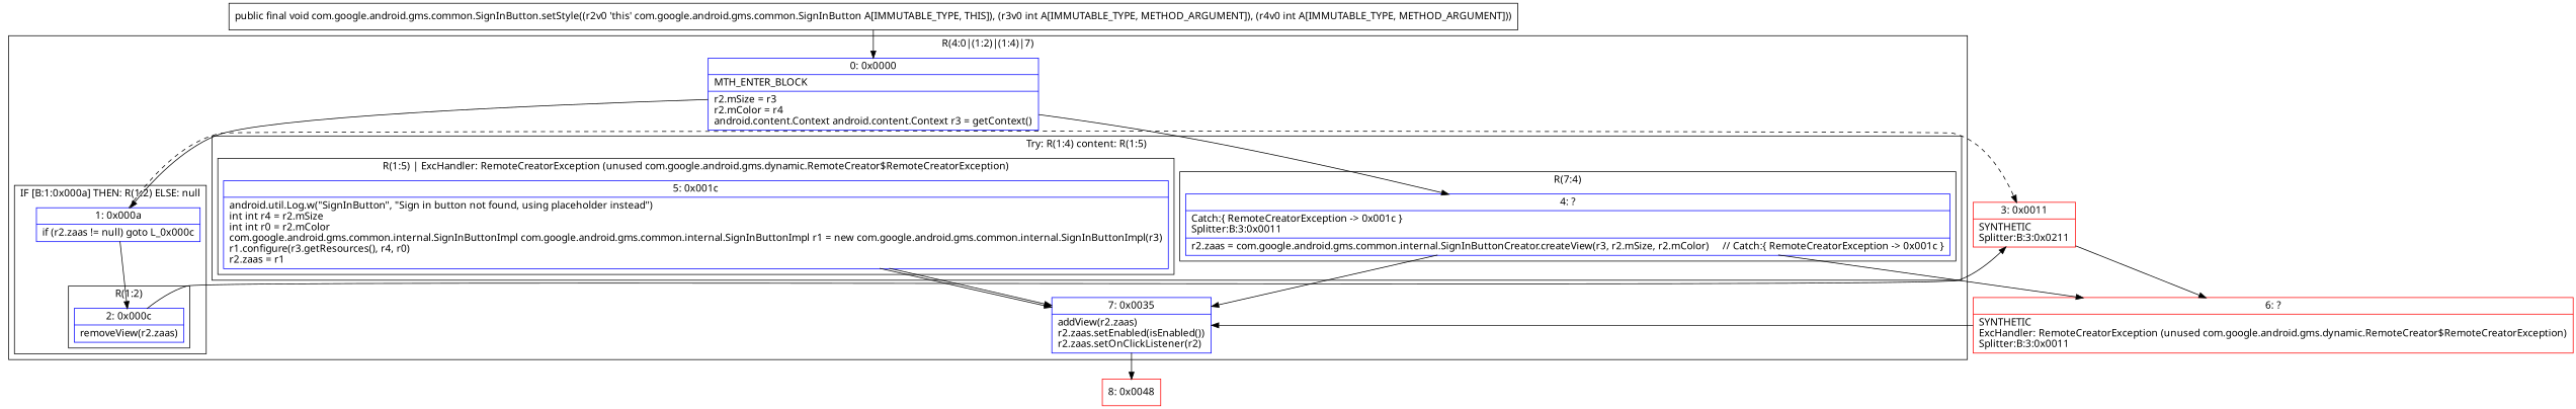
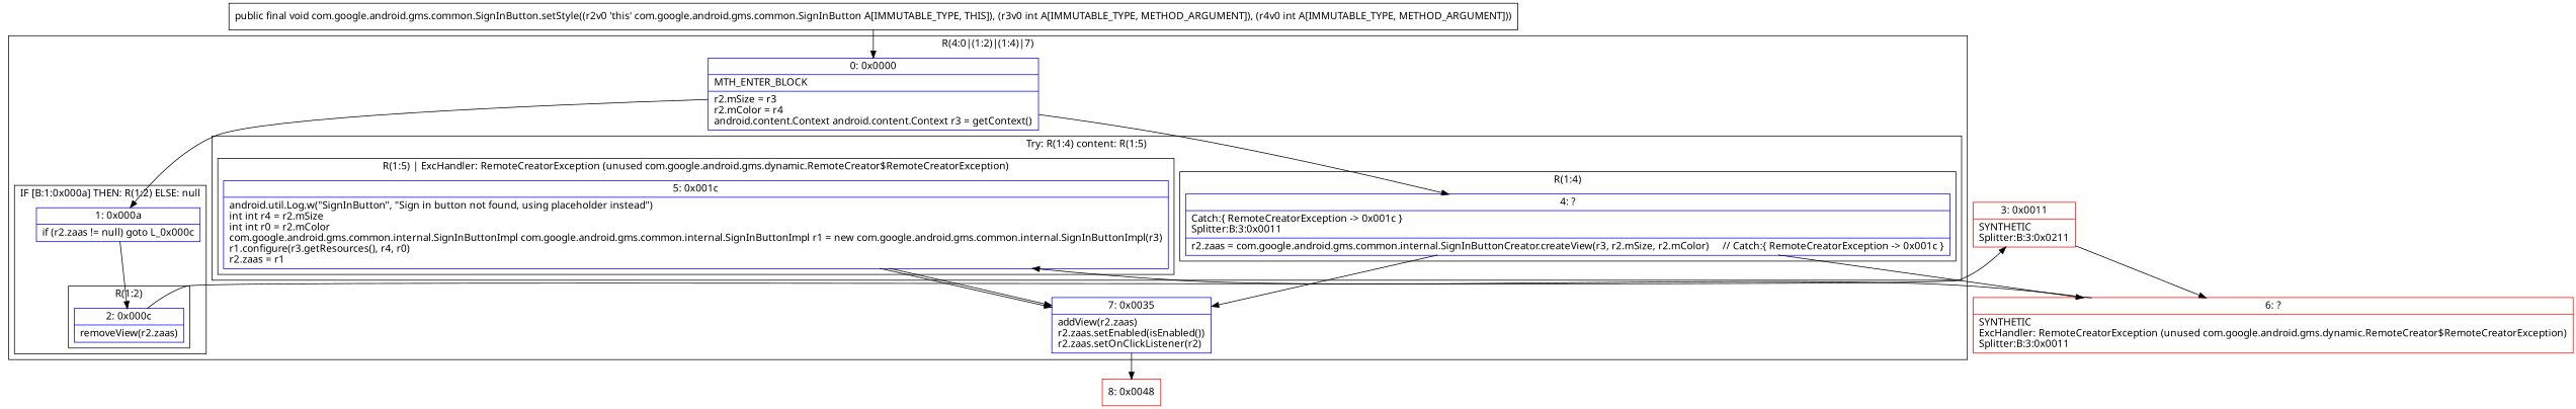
  digraph {
    fontname="Noto Sans"
    node [color=blue fontname="Noto Sans" shape=record]
    edge [fontname="Noto Sans"]
    n1 [label="{2\:\ 0x000c|removeView(r2.zaas)\l}"]
    n2 [label="{1\:\ 0x000a|if (r2.zaas != null) goto L_0x000c\l}"]
    n3 [label="{4\:\ ?|Catch:\{ RemoteCreatorException \-\> 0x001c \}\lSplitter:B:3:0x0011\l|r2.zaas = com.google.android.gms.common.internal.SignInButtonCreator.createView(r3, r2.mSize, r2.mColor)     \/\/ Catch:\{ RemoteCreatorException \-\> 0x001c \}\l}"]
    n4 [label="{5\:\ 0x001c|android.util.Log.w(\"SignInButton\", \"Sign in button not found, using placeholder instead\")\lint int r4 = r2.mSize\lint int r0 = r2.mColor\lcom.google.android.gms.common.internal.SignInButtonImpl com.google.android.gms.common.internal.SignInButtonImpl r1 = new com.google.android.gms.common.internal.SignInButtonImpl(r3)\lr1.configure(r3.getResources(), r4, r0)\lr2.zaas = r1\l}"]
    n5 [label="{0\:\ 0x0000|MTH_ENTER_BLOCK\l|r2.mSize = r3\lr2.mColor = r4\landroid.content.Context android.content.Context r3 = getContext()\l}"]
    n6 [label="{7\:\ 0x0035|addView(r2.zaas)\lr2.zaas.setEnabled(isEnabled())\lr2.zaas.setOnClickListener(r2)\l}"]
    n7 [color=red label="{3\:\ 0x0011|SYNTHETIC\lSplitter:B:3:0x0211\l}"]
    n8 [color=red label="{6\:\ ?|SYNTHETIC\lExcHandler: RemoteCreatorException (unused com.google.android.gms.dynamic.RemoteCreator$RemoteCreatorException)\lSplitter:B:3:0x0011\l}"]
    n9 [color=red label="{8\:\ 0x0048}"]
    n10 [label="{public final void com.google.android.gms.common.SignInButton.setStyle((r2v0 'this' com.google.android.gms.common.SignInButton A[IMMUTABLE_TYPE, THIS]), (r3v0 int A[IMMUTABLE_TYPE, METHOD_ARGUMENT]), (r4v0 int A[IMMUTABLE_TYPE, METHOD_ARGUMENT])) }" color=""]
    subgraph cluster_1 {
      label="R(4:0|(1:2)|(1:4)|7)"
      n5
      n6
      subgraph cluster_2 {
        label="IF [B:1:0x000a] THEN: R(1:2) ELSE: null"
        n2
        subgraph cluster_3 {
          label="R(1:2)"
          n1
        }
      }
      subgraph cluster_4 {
        label="Try: R(1:4) content: R(1:5)"
        subgraph cluster_5 {
-         label="R(7:4)"
+         label="R(1:4)"
          n3
        }
        subgraph cluster_6 {
          label="R(1:5) | ExcHandler: RemoteCreatorException (unused com.google.android.gms.dynamic.RemoteCreator$RemoteCreatorException)\l"
          n4
        }
      }
    }
    subgraph cluster_7 {
      label="R(1:5) | ExcHandler: RemoteCreatorException (unused com.google.android.gms.dynamic.RemoteCreator$RemoteCreatorException)\l"
    }
    n1 -> n7
    n2 -> n1
-   n2 -> n7 [style=dashed]
    n3 -> n6
    n3 -> n8
    n4 -> n6
    n4 -> n6
    n5 -> n2
    n5 -> n3
    n6 -> n9
    n7 -> n8
-   n8 -> n6
+   n8 -> n4
    n10 -> n5
  }
